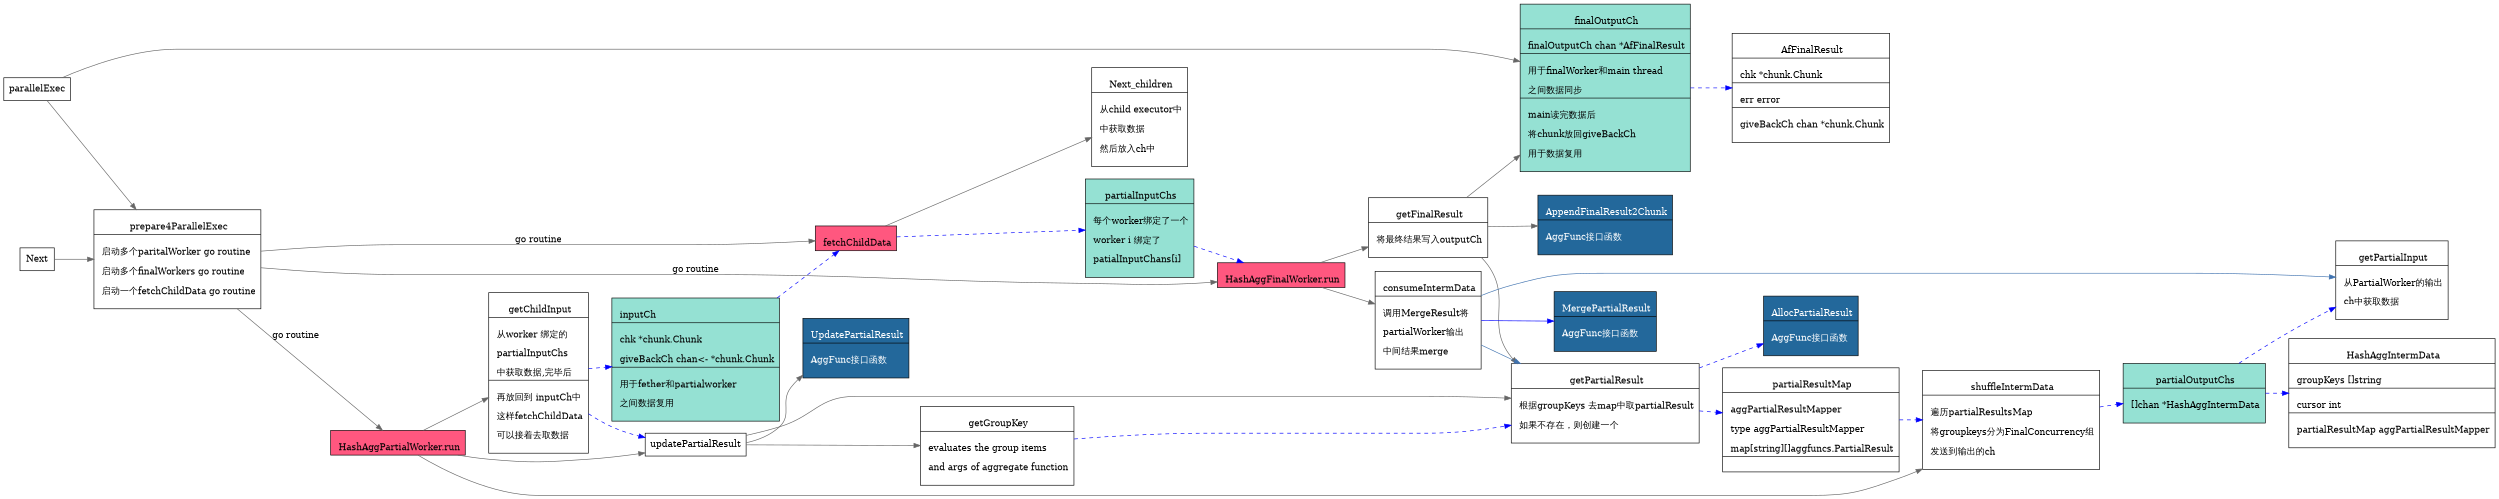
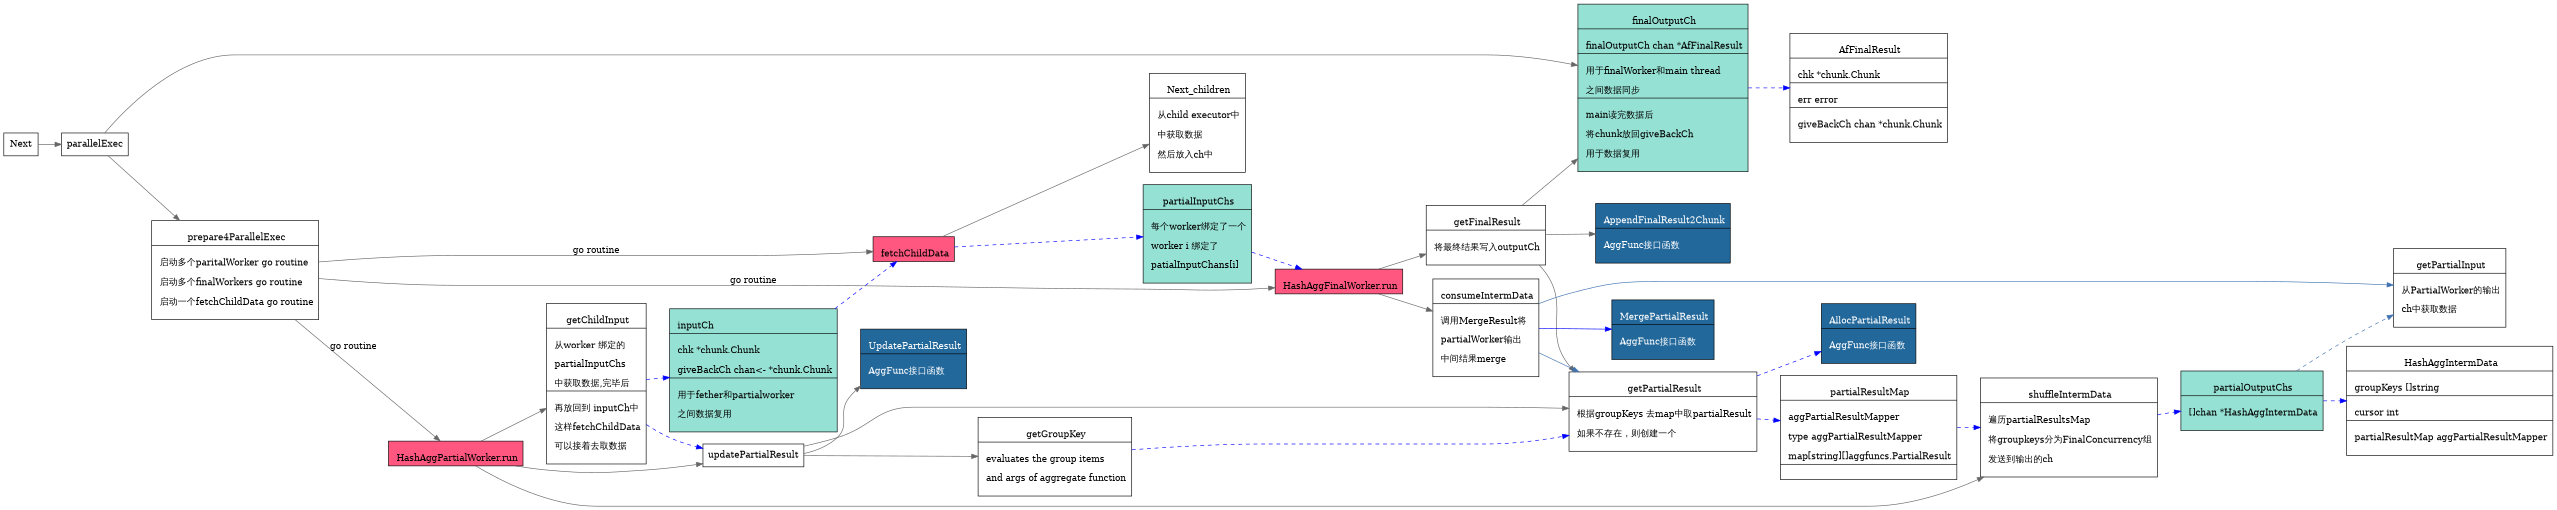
  digraph {
    newrank=true
    rankdir=LR
    node [shape=record]
    edge [color=gray40]
    n1 [fillcolor="#23689b" fontcolor=white label="{{\n      UpdatePartialResult|\n      AggFunc接口函数\l\n    }}" style=filled]
    n2 [fillcolor="#23689b" fontcolor=white label="{{\n      AllocPartialResult|\n      AggFunc接口函数\l\n    }}" style=filled]
    n3 [fillcolor="#23689b" fontcolor=white label="{{\n      MergePartialResult|\n      AggFunc接口函数\l\n    }}" style=filled]
    n4 [fillcolor="#23689b" fontcolor=white label="{{\n      AppendFinalResult2Chunk|\n      AggFunc接口函数\l\n    }}" style=filled]
    Next [shape=box]
    parallelExec [shape=box]
    n7 [label="{{\n      prepare4ParallelExec|\n      启动多个paritalWorker go routine\l\n      启动多个finalWorkers go routine\l\n      启动一个fetchChildData go routine\l\n    }}"]
    n8 [fillcolor="#95e1d3" label="{{\n      finalOutputCh|\n        finalOutputCh    chan *AfFinalResult\l|\n        用于finalWorker和main thread\l\n        之间数据同步\l|\n        main读完数据后\l \n        将chunk放回giveBackCh\l\n        用于数据复用\l\n    }}" style=filled]
    n9 [fillcolor="#ff577f" label="{{\n      HashAggPartialWorker.run\n    }}" style=filled]
    n10 [fillcolor="#ff577f" label="{{\n      HashAggFinalWorker.run\n    }}" style=filled]
    n11 [fillcolor="#ff577f" label="{{\n      fetchChildData\n    }}" style=filled]
    n12 [label="{{\n      AfFinalResult|\n	      chk        *chunk.Chunk\l|\n	      err        error\l|\n	      giveBackCh chan *chunk.Chunk\l\n    }}"]
    n13 [label="{{\n        shuffleIntermData|\n        遍历partialResultsMap\l\n        将groupkeys分为FinalConcurrency组\l\n        发送到输出的ch\l\n      }}"]
    n14 [label="{{\n        getChildInput|\n        从worker 绑定的\l \n        partialInputChs\l \n        中获取数据,完毕后\l |\n        再放回到 inputCh中\l \n        这样fetchChildData\l \n        可以接着去取数据\l\n      }}"]
    updatePartialResult [shape=box]
    n16 [label="{{\n        getFinalResult|\n        将最终结果写入outputCh\l\n      }}"]
    n17 [label="{{\n        consumeIntermData|\n        调用MergeResult将\l \n        partialWorker输出\l \n        中间结果merge\l\n      }}"]
    n18 [label="{{\n      Next_children|\n      从child executor中\l\n      中获取数据\l\n      然后放入ch中\l\n    }}"]
    n19 [fillcolor="#95e1d3" label="{{\n      partialInputChs|\n      每个worker绑定了一个\l\n      worker i 绑定了\l \n      patialInputChans[i]\l\n    }}" style=filled]
    n20 [fillcolor="#95e1d3" label="{{\n      partialOutputChs|\n	      []chan *HashAggIntermData\l\n    }}" style=filled]
    n21 [fillcolor="#95e1d3" label="{{\n      inputCh\l|\n        chk *chunk.Chunk\l\n        giveBackCh chan\<- *chunk.Chunk\l|\n        用于fether和partialworker\l \n        之间数据复用\l\n    }}" style=filled]
    n22 [label="{{\n      getPartialResult|\n      根据groupKeys 去map中取partialResult\l\n      如果不存在，则创建一个\l\n    }}"]
    n23 [label="{{\n      getGroupKey|\n      evaluates the group items \l \n      and args of aggregate function\l\n    }}"]
    n24 [label="{{\n      getPartialInput|\n      从PartialWorker的输出\l \n      ch中获取数据\l\n    }}"]
    n25 [label="{{\n      partialResultMap|\n      aggPartialResultMapper\l\n      type aggPartialResultMapper\l\n      map[string][]aggfuncs.PartialResult|\n    }}"]
    n26 [label="{{\n      HashAggIntermData|\n	      groupKeys        []string\l|\n	      cursor           int\l|\n	      partialResultMap aggPartialResultMapper\l\n    }}"]
-   Next -> n7
+   Next -> parallelExec
    parallelExec -> n7
    parallelExec -> n8
    n7 -> n9 [label="go routine"]
    n7 -> n10 [label="go routine"]
    n7 -> n11 [label="go routine"]
    n8 -> n12 [color=blue style=dashed]
    n9 -> n13
    n9 -> n14
    n9 -> updatePartialResult
    n10 -> n16
    n10 -> n17
    n11 -> n18
    n11 -> n19 [color=blue style=dashed]
    n13 -> n20 [color=blue style=dashed]
    n14 -> updatePartialResult [color=blue style=dashed]
    n14 -> n21 [color=blue style=dashed]
    updatePartialResult -> n1
    updatePartialResult -> n22
    updatePartialResult -> n23
    n16 -> n4
    n16 -> n8
    n16 -> n22
    n17 -> n3 [color=blue]
    n17 -> n22 [color="#3f72af"]
    n17 -> n24 [color="#3f72af"]
    n19 -> n10 [color=blue style=dashed]
-   n20 -> n24 [color=blue style=dashed]
+   n20 -> n24 [color="#3f72af" style=dashed]
    n20 -> n26 [color=blue style=dashed]
    n21 -> n11 [color=blue style=dashed]
    n22 -> n2 [color=blue style=dashed]
    n22 -> n25 [color=blue style=dashed]
    n23 -> n22 [color=blue style=dashed]
    n25 -> n13 [color=blue style=dashed]
  }
